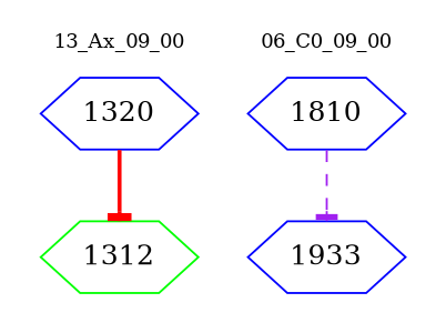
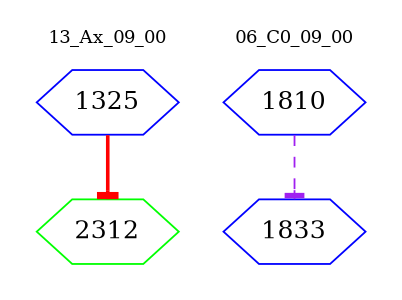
  digraph {
    node [color=blue shape=hexagon]
    edge [arrowhead=tee]
-   n1 [label=1320]
-   n2 [color=green label=1312]
+   n1 [label=1325]
+   n2 [color=green label=2312]
    n3 [label=1810]
-   n4 [label=1933]
+   n4 [label=1833]
    subgraph cluster_1 {
      color=white
      fontsize=10
      label="13_Ax_09_00"
      n1
      n2
    }
    subgraph cluster_2 {
      color=white
      fontsize=10
      label="06_C0_09_00"
      n3
      n4
    }
    n1 -> n2 [color=red style=bold]
    n3 -> n4 [color=purple style=dashed]
  }
